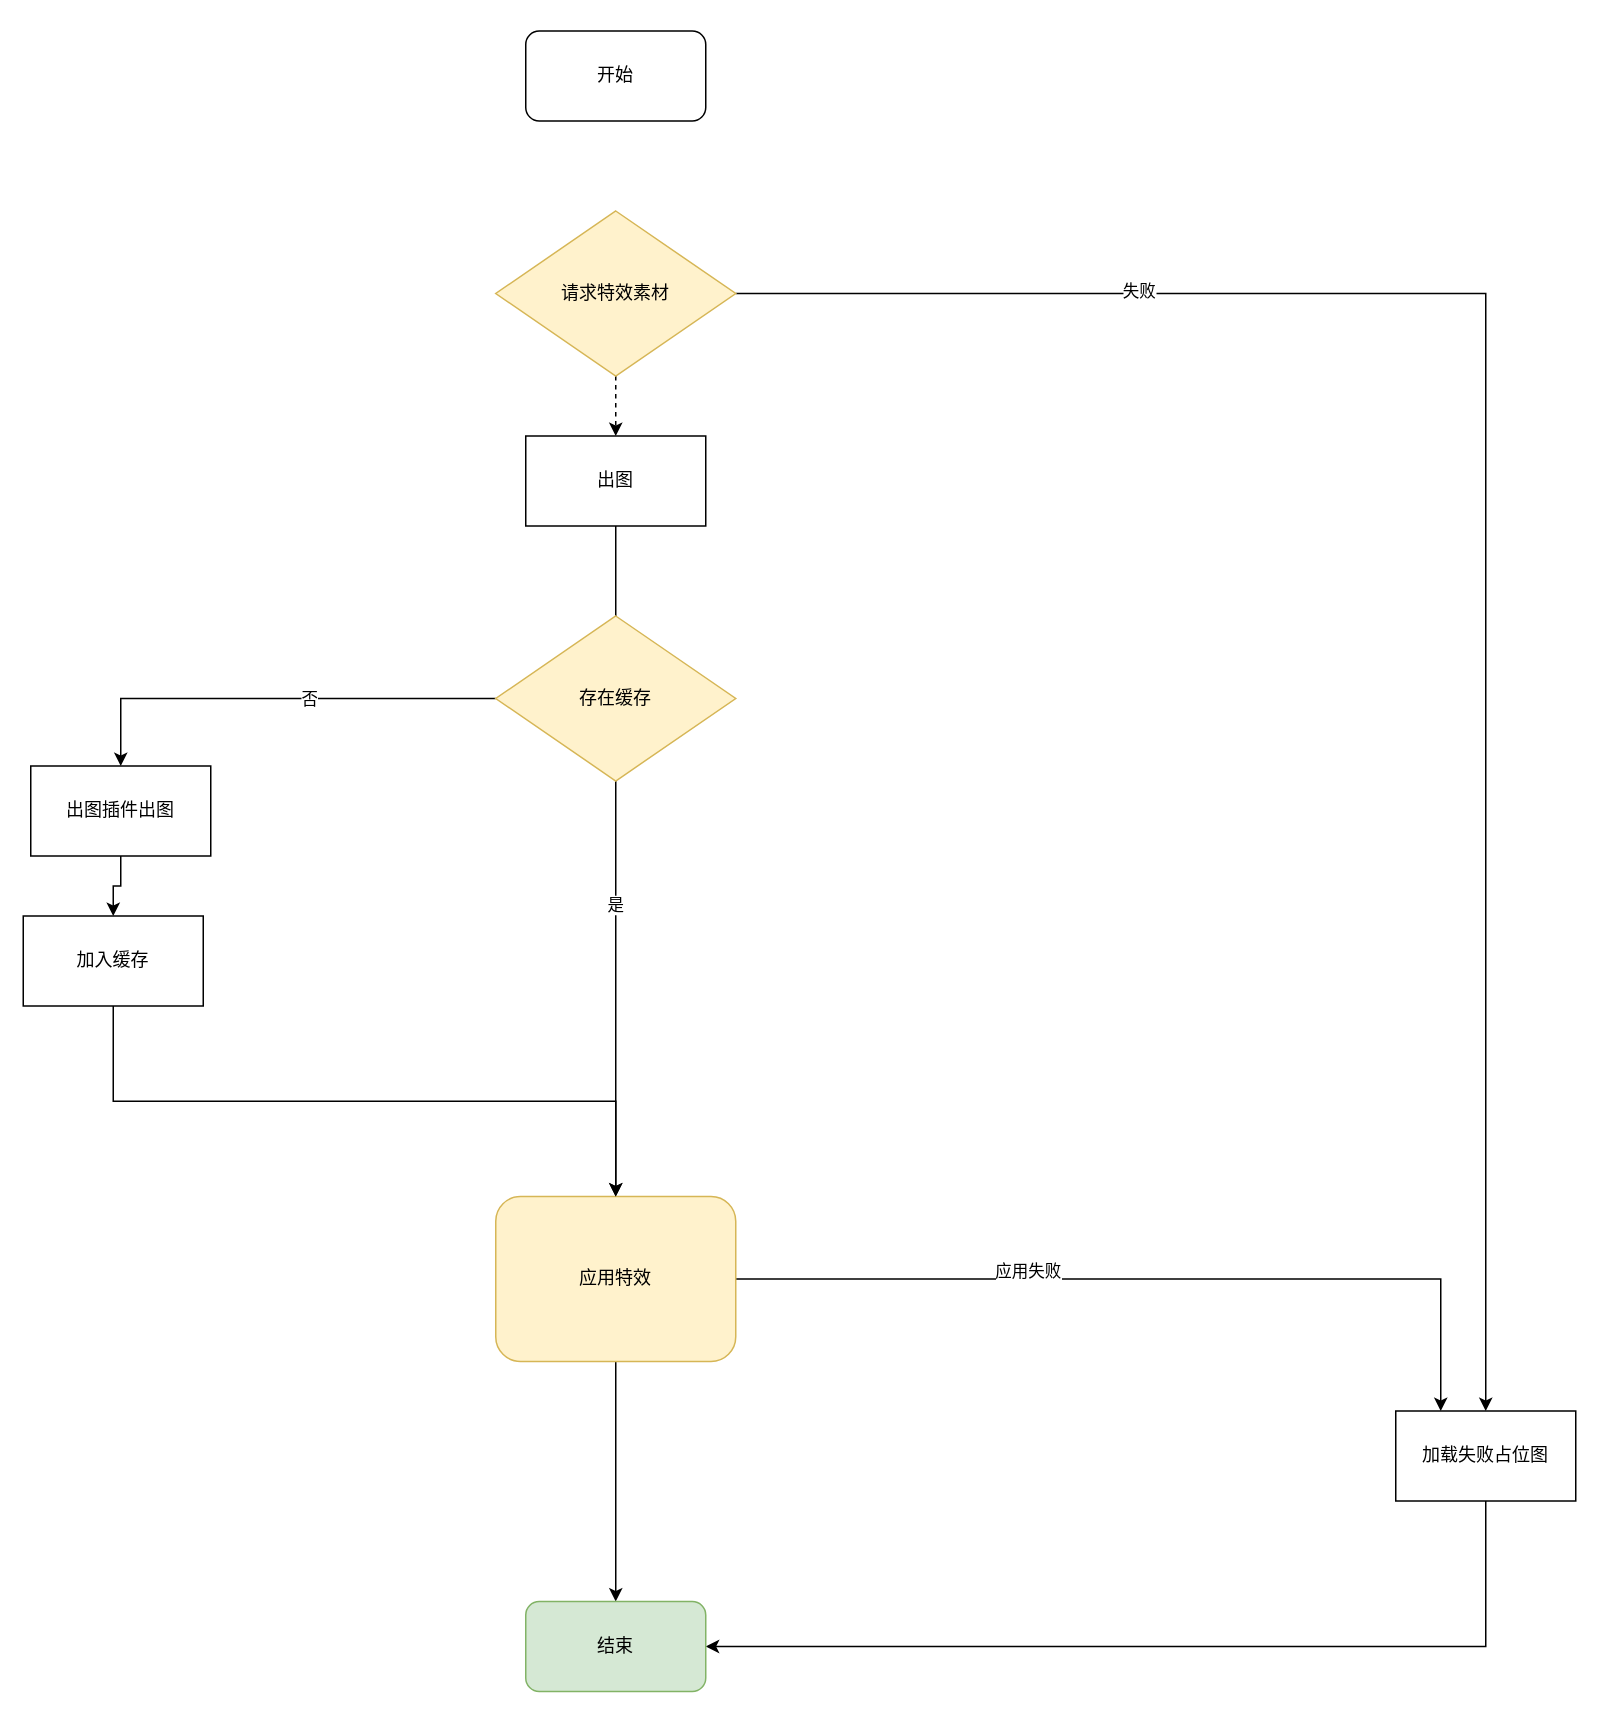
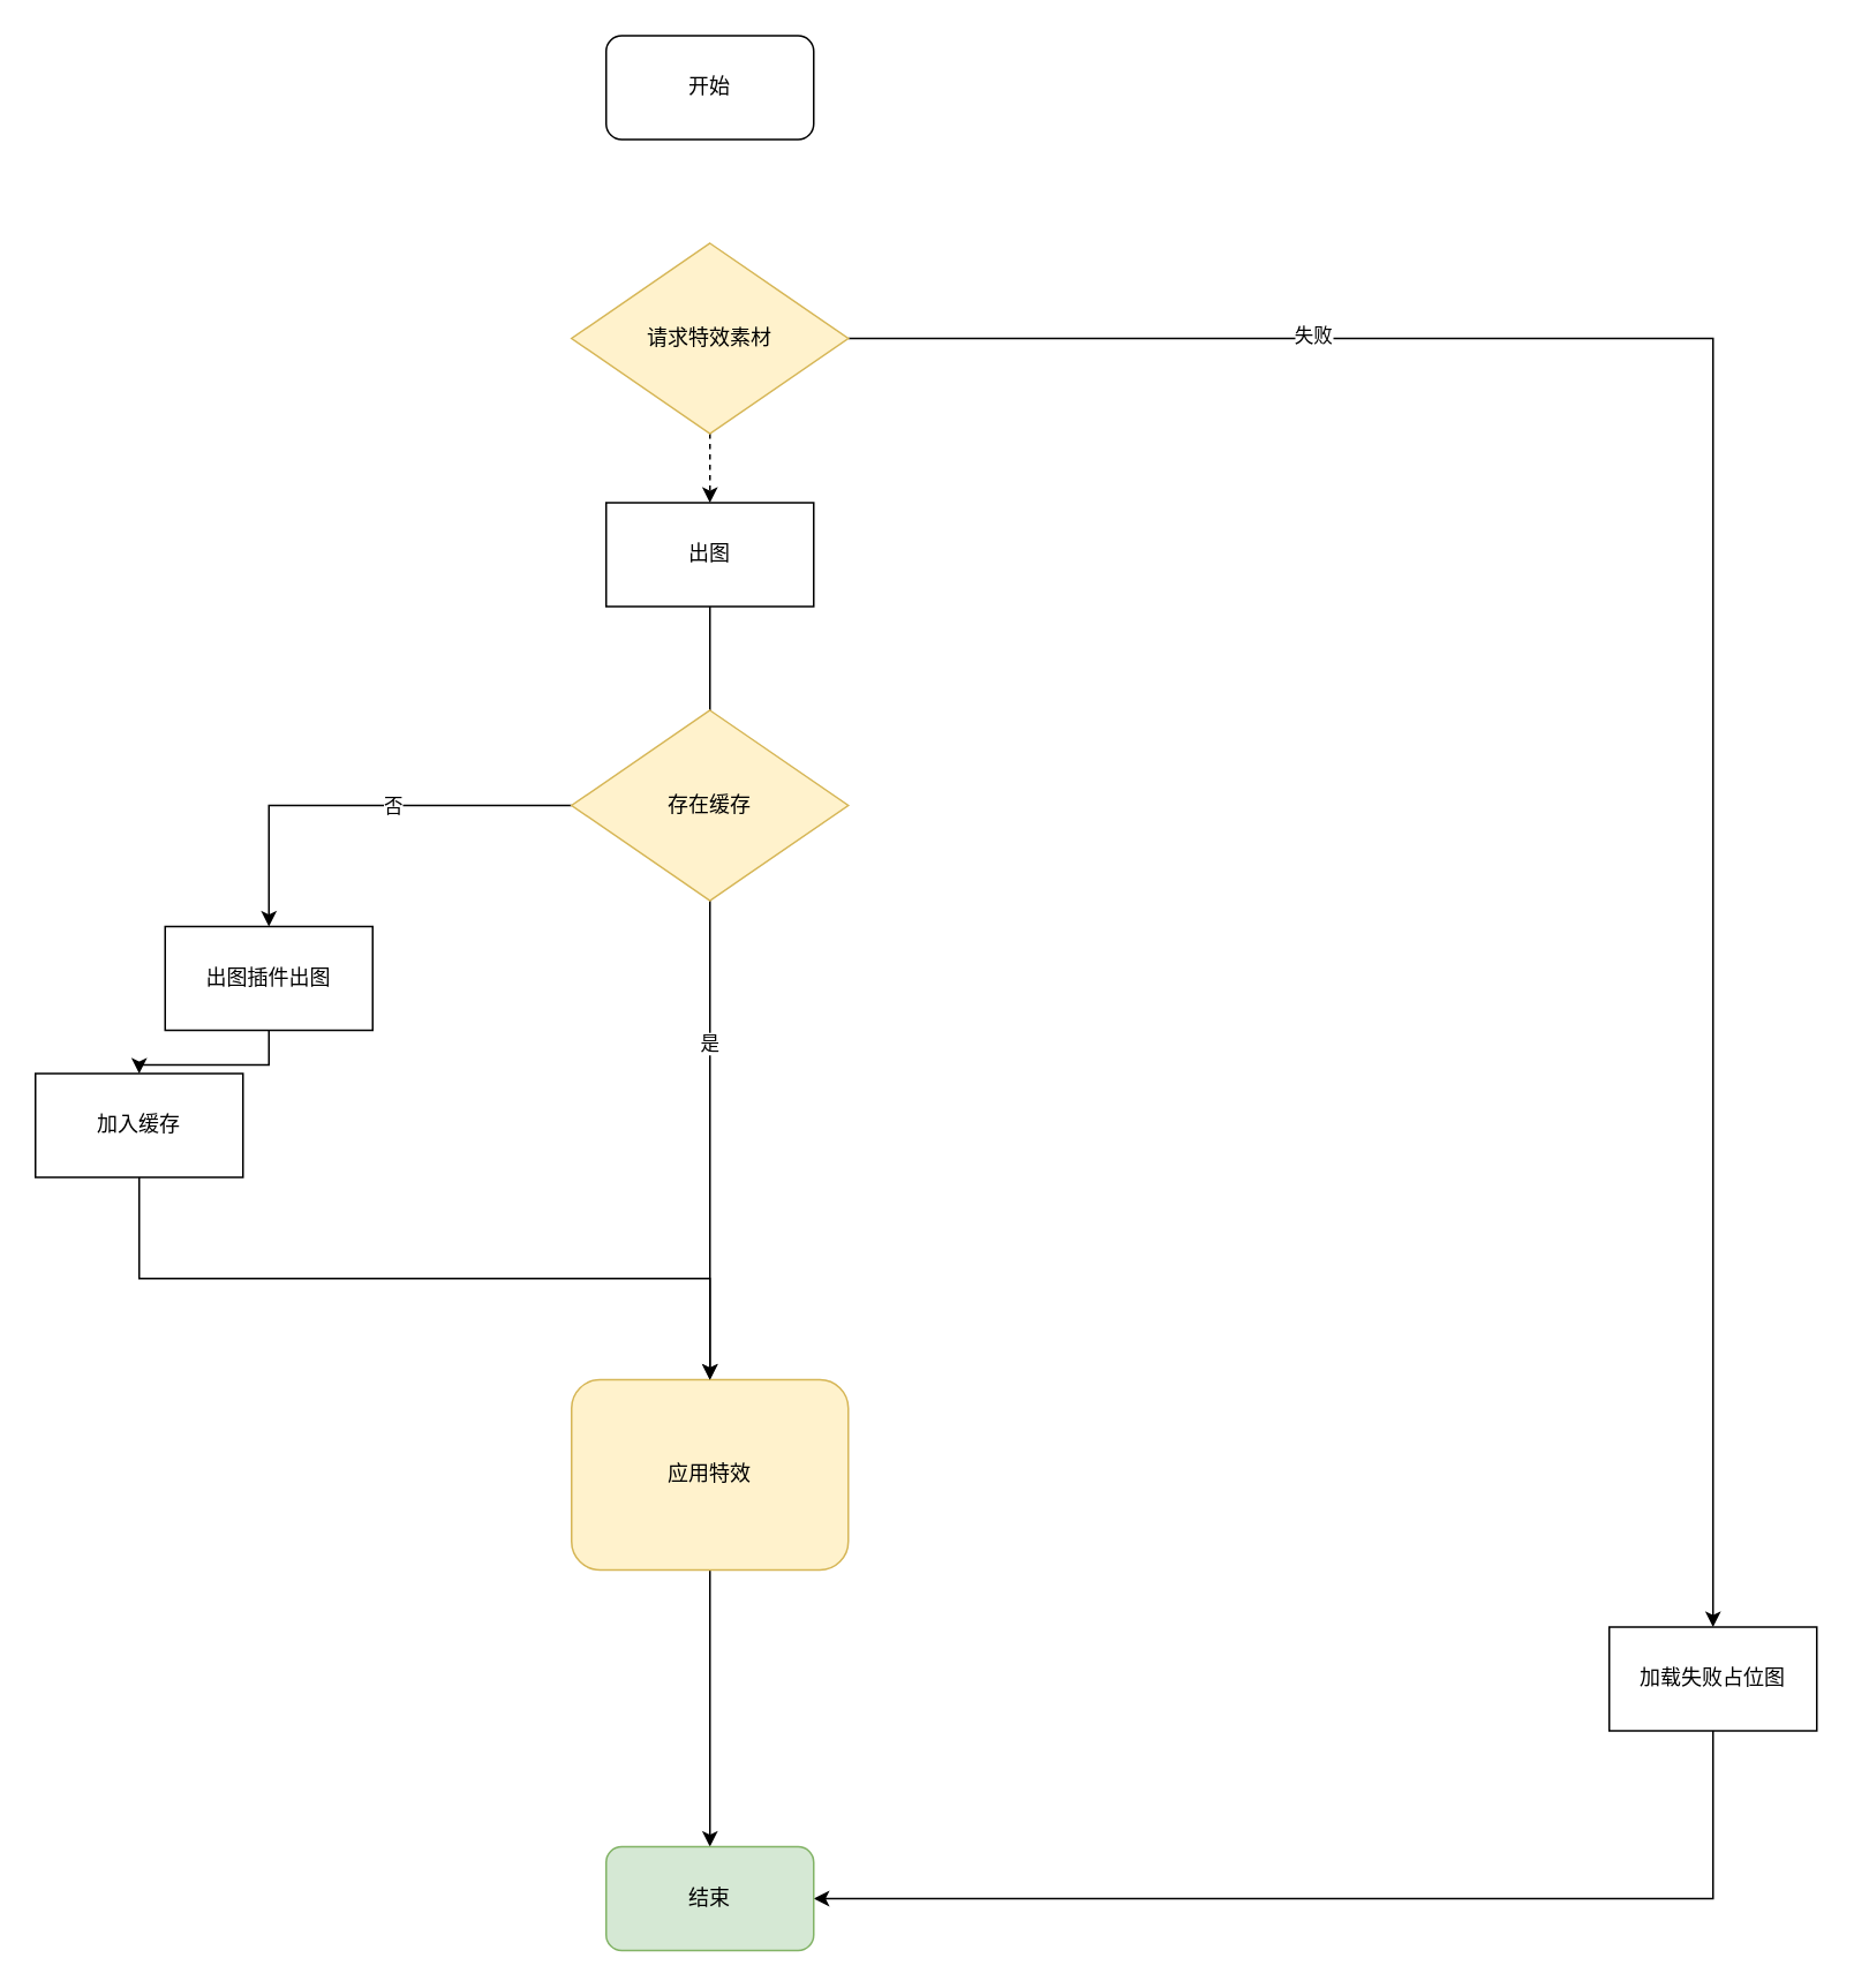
  <mxCell id="0" />
  <mxCell id="1" parent="0" />
  <mxCell id="2" value="开始" style="rounded=1;whiteSpace=wrap;html=1;" parent="1" vertex="1"><mxGeometry x="350" y="20" width="120" height="60" as="geometry" /></mxCell>
  <mxCell id="3" style="edgeStyle=orthogonalEdgeStyle;rounded=0;orthogonalLoop=1;jettySize=auto;html=1;exitX=1;exitY=0.5;exitDx=0;exitDy=0;entryX=0.5;entryY=0;entryDx=0;entryDy=0;" parent="1" source="6" target="8" edge="1"><mxGeometry relative="1" as="geometry" /></mxCell>
  <mxCell id="4" value="失败" style="edgeLabel;html=1;align=center;verticalAlign=middle;resizable=0;points=[];" parent="3" vertex="1" connectable="0"><mxGeometry x="-0.57" y="2" relative="1" as="geometry"><mxPoint as="offset" /></mxGeometry></mxCell>
  <mxCell id="5" style="edgeStyle=orthogonalEdgeStyle;rounded=0;orthogonalLoop=1;jettySize=auto;html=1;exitX=0.5;exitY=1;exitDx=0;exitDy=0;entryX=0.5;entryY=0;entryDx=0;entryDy=0;dashed=1;" edge="1" parent="1" source="6" target="15"><mxGeometry relative="1" as="geometry" /></mxCell>
  <mxCell id="6" value="请求特效素材" style="rhombus;whiteSpace=wrap;html=1;fillColor=#fff2cc;strokeColor=#d6b656;" parent="1" vertex="1"><mxGeometry x="330" y="140" width="160" height="110" as="geometry" /></mxCell>
  <mxCell id="7" style="edgeStyle=orthogonalEdgeStyle;rounded=0;orthogonalLoop=1;jettySize=auto;html=1;exitX=0.5;exitY=1;exitDx=0;exitDy=0;entryX=1;entryY=0.5;entryDx=0;entryDy=0;" parent="1" source="8" target="13" edge="1"><mxGeometry relative="1" as="geometry" /></mxCell>
  <mxCell id="8" value="加载失败占位图" style="rounded=0;whiteSpace=wrap;html=1;" parent="1" vertex="1"><mxGeometry x="930" y="940" width="120" height="60" as="geometry" /></mxCell>
- <mxCell id="9" style="edgeStyle=orthogonalEdgeStyle;rounded=0;orthogonalLoop=1;jettySize=auto;html=1;exitX=1;exitY=0.5;exitDx=0;exitDy=0;entryX=0.25;entryY=0;entryDx=0;entryDy=0;" parent="1" source="12" target="8" edge="1"><mxGeometry relative="1" as="geometry"><mxPoint x="960" y="1017" as="targetPoint" /><Array as="points"><mxPoint x="960" y="852" /></Array></mxGeometry></mxCell>
- <mxCell id="10" value="应用失败" style="edgeLabel;html=1;align=center;verticalAlign=middle;resizable=0;points=[];" parent="9" vertex="1" connectable="0"><mxGeometry x="-0.304" y="6" relative="1" as="geometry"><mxPoint as="offset" /></mxGeometry></mxCell>
  <mxCell id="11" style="edgeStyle=orthogonalEdgeStyle;rounded=0;orthogonalLoop=1;jettySize=auto;html=1;exitX=0.5;exitY=1;exitDx=0;exitDy=0;" parent="1" source="12" target="13" edge="1"><mxGeometry relative="1" as="geometry" /></mxCell>
  <mxCell id="12" value="应用特效" style="whiteSpace=wrap;html=1;fillColor=#fff2cc;strokeColor=#d6b656;rounded=1;" parent="1" vertex="1"><mxGeometry x="330" y="797" width="160" height="110" as="geometry" /></mxCell>
  <mxCell id="13" value="结束" style="rounded=1;whiteSpace=wrap;html=1;fillColor=#d5e8d4;strokeColor=#82b366;" parent="1" vertex="1"><mxGeometry x="350" y="1067" width="120" height="60" as="geometry" /></mxCell>
  <mxCell id="14" style="edgeStyle=orthogonalEdgeStyle;rounded=0;orthogonalLoop=1;jettySize=auto;html=1;exitX=0.5;exitY=1;exitDx=0;exitDy=0;entryX=0.5;entryY=0;entryDx=0;entryDy=0;endArrow=none;" edge="1" parent="1" source="15" target="20"><mxGeometry relative="1" as="geometry" /></mxCell>
  <mxCell id="15" value="出图" style="rounded=0;whiteSpace=wrap;html=1;" vertex="1" parent="1"><mxGeometry x="350" y="290" width="120" height="60" as="geometry" /></mxCell>
  <mxCell id="16" style="edgeStyle=orthogonalEdgeStyle;rounded=0;orthogonalLoop=1;jettySize=auto;html=1;exitX=0;exitY=0.5;exitDx=0;exitDy=0;entryX=0.5;entryY=0;entryDx=0;entryDy=0;" edge="1" parent="1" source="20" target="22"><mxGeometry relative="1" as="geometry" /></mxCell>
  <mxCell id="17" value="否" style="edgeLabel;html=1;align=center;verticalAlign=middle;resizable=0;points=[];" vertex="1" connectable="0" parent="16"><mxGeometry x="-0.154" relative="1" as="geometry"><mxPoint as="offset" /></mxGeometry></mxCell>
  <mxCell id="18" style="edgeStyle=orthogonalEdgeStyle;rounded=0;orthogonalLoop=1;jettySize=auto;html=1;exitX=0.5;exitY=1;exitDx=0;exitDy=0;entryX=0.5;entryY=0;entryDx=0;entryDy=0;" edge="1" parent="1" source="20" target="12"><mxGeometry relative="1" as="geometry" /></mxCell>
  <mxCell id="19" value="是" style="edgeLabel;html=1;align=center;verticalAlign=middle;resizable=0;points=[];" vertex="1" connectable="0" parent="18"><mxGeometry x="-0.407" y="-1" relative="1" as="geometry"><mxPoint as="offset" /></mxGeometry></mxCell>
  <mxCell id="20" value="存在缓存" style="rhombus;whiteSpace=wrap;html=1;fillColor=#fff2cc;strokeColor=#d6b656;" vertex="1" parent="1"><mxGeometry x="330" y="410" width="160" height="110" as="geometry" /></mxCell>
  <mxCell id="21" style="edgeStyle=orthogonalEdgeStyle;rounded=0;orthogonalLoop=1;jettySize=auto;html=1;exitX=0.5;exitY=1;exitDx=0;exitDy=0;entryX=0.5;entryY=0;entryDx=0;entryDy=0;" edge="1" parent="1" source="22" target="24"><mxGeometry relative="1" as="geometry" /></mxCell>
- <mxCell id="22" value="出图插件出图" style="rounded=0;whiteSpace=wrap;html=1;" vertex="1" parent="1"><mxGeometry x="20" y="510" width="120" height="60" as="geometry" /></mxCell>
+ <mxCell id="22" value="出图插件出图" style="rounded=0;whiteSpace=wrap;html=1;" vertex="1" parent="1"><mxGeometry x="95" y="535" width="120" height="60" as="geometry" /></mxCell>
  <mxCell id="23" style="edgeStyle=orthogonalEdgeStyle;rounded=0;orthogonalLoop=1;jettySize=auto;html=1;exitX=0.5;exitY=1;exitDx=0;exitDy=0;entryX=0.5;entryY=0;entryDx=0;entryDy=0;" edge="1" parent="1" source="24" target="12"><mxGeometry relative="1" as="geometry" /></mxCell>
- <mxCell id="24" value="加入缓存" style="rounded=0;whiteSpace=wrap;html=1;" vertex="1" parent="1"><mxGeometry x="15" y="610" width="120" height="60" as="geometry" /></mxCell>
+ <mxCell id="24" value="加入缓存" style="rounded=0;whiteSpace=wrap;html=1;" vertex="1" parent="1"><mxGeometry x="20" y="620" width="120" height="60" as="geometry" /></mxCell>
